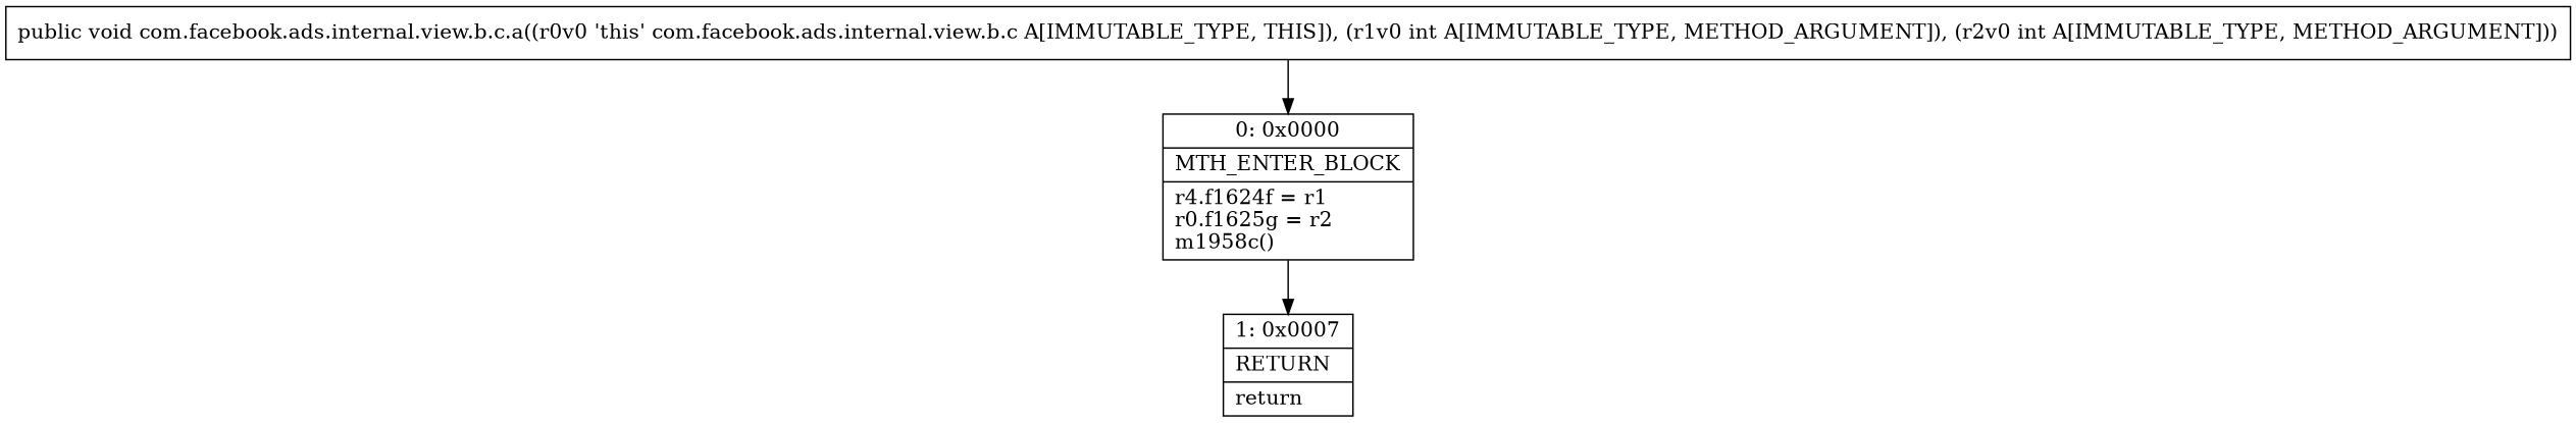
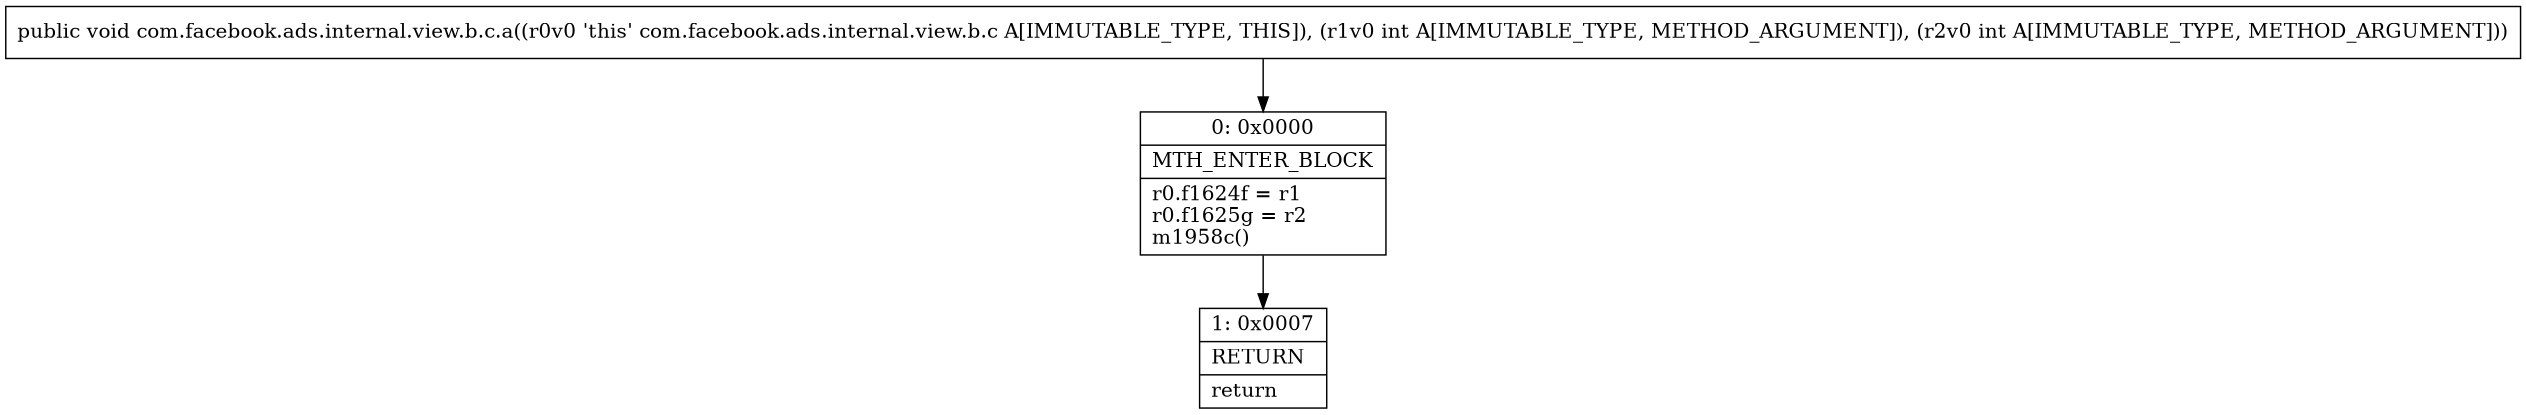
  digraph {
    node [shape=record]
-   n1 [label="{0\:\ 0x0000|MTH_ENTER_BLOCK\l|r4.f1624f = r1\lr0.f1625g = r2\lm1958c()\l}"]
+   n1 [label="{0\:\ 0x0000|MTH_ENTER_BLOCK\l|r0.f1624f = r1\lr0.f1625g = r2\lm1958c()\l}"]
    n2 [label="{1\:\ 0x0007|RETURN\l|return\l}"]
    n3 [label="{public void com.facebook.ads.internal.view.b.c.a((r0v0 'this' com.facebook.ads.internal.view.b.c A[IMMUTABLE_TYPE, THIS]), (r1v0 int A[IMMUTABLE_TYPE, METHOD_ARGUMENT]), (r2v0 int A[IMMUTABLE_TYPE, METHOD_ARGUMENT])) }"]
    n1 -> n2
    n3 -> n1
  }
